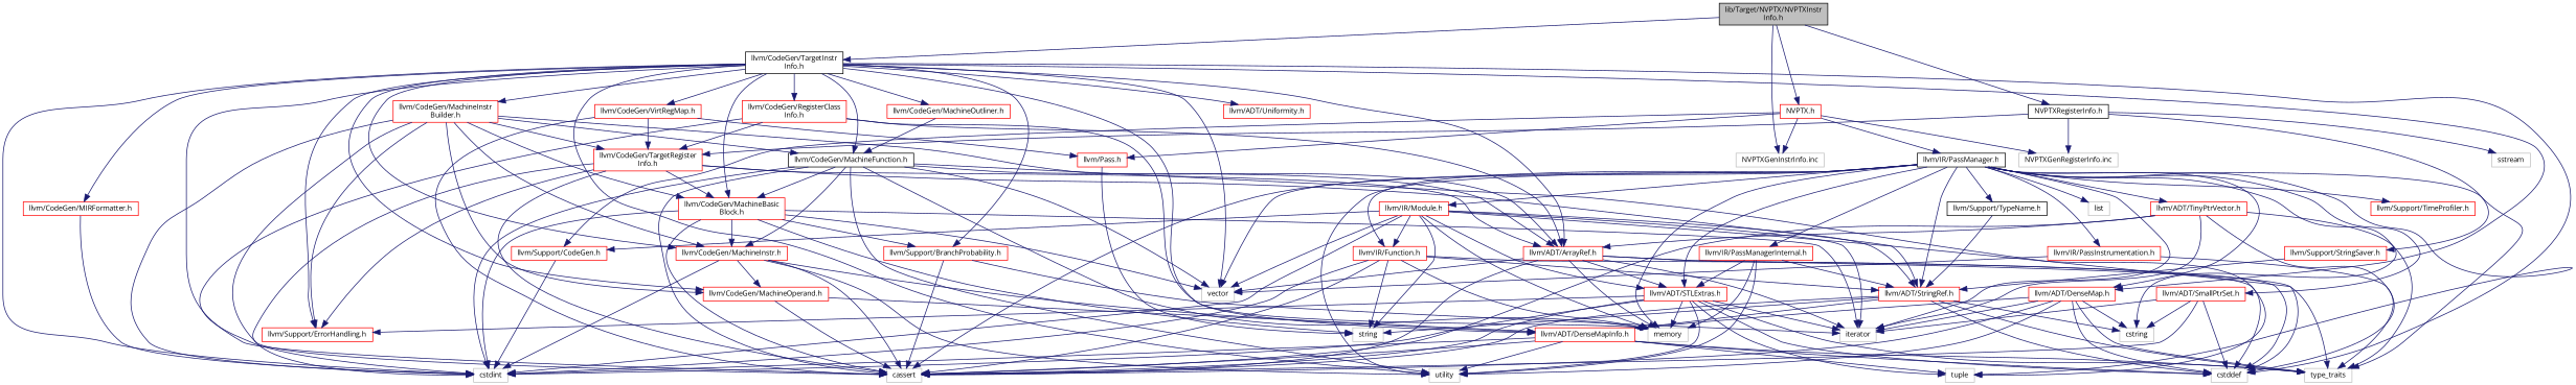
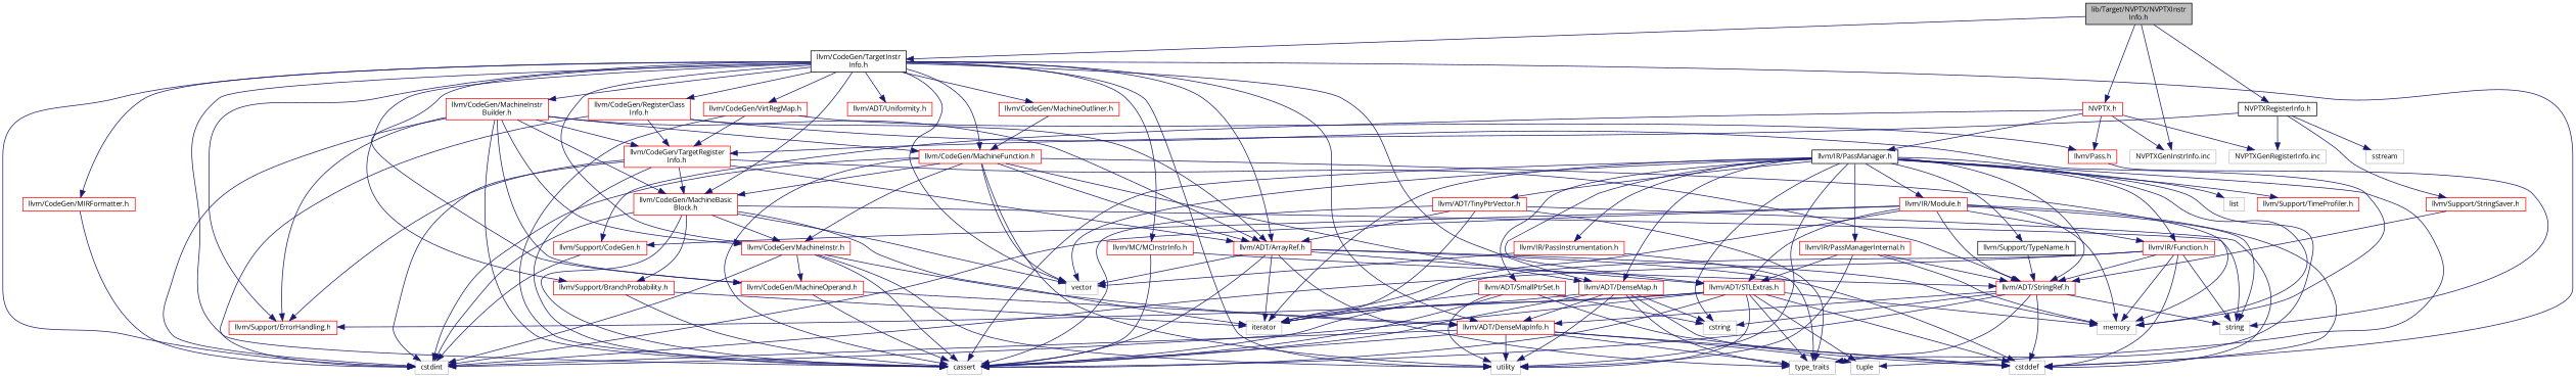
  digraph {
    fontname="Open Sans"
    node [color=red fontname="Open Sans" fontsize=10 shape=record]
    edge [color=midnightblue fontname="Open Sans" fontsize=10 labelfontname=Helvetica labelfontsize=10 style=solid]
    n1 [color=black fillcolor=grey75 fontcolor=black height=0.2 label="lib/Target/NVPTX/NVPTXInstr\lInfo.h" style=filled width=0.4]
    n2 [height=0.2 label="NVPTX.h" width=0.4]
    n3 [color=grey75 height=0.2 label="NVPTXGenInstrInfo.inc" width=0.4]
    n4 [color=black height=0.2 label="NVPTXRegisterInfo.h" width=0.4]
    n5 [color=black height=0.2 label="llvm/CodeGen/TargetInstr\lInfo.h" width=0.4]
    n6 [color=black height=0.2 label="llvm/IR/PassManager.h" width=0.4]
    n7 [height=0.2 label="llvm/Support/CodeGen.h" width=0.4]
    n8 [height=0.2 label="llvm/Pass.h" width=0.4]
    n9 [color=grey75 height=0.2 label="NVPTXGenRegisterInfo.inc" width=0.4]
    n10 [height=0.2 label="llvm/CodeGen/TargetRegister\lInfo.h" width=0.4]
    n11 [height=0.2 label="llvm/Support/StringSaver.h" width=0.4]
    n12 [color=grey75 height=0.2 label=sstream width=0.4]
    n13 [height=0.2 label="llvm/ADT/DenseMap.h" width=0.4]
    n14 [color=grey75 height=0.2 label=cassert width=0.4]
    n15 [color=grey75 height=0.2 label=utility width=0.4]
    n16 [color=grey75 height=0.2 label=vector width=0.4]
    n17 [height=0.2 label="llvm/ADT/DenseMapInfo.h" width=0.4]
    n18 [color=grey75 height=0.2 label=cstddef width=0.4]
    n19 [color=grey75 height=0.2 label=cstdint width=0.4]
    n20 [height=0.2 label="llvm/Support/ErrorHandling.h" width=0.4]
    n21 [height=0.2 label="llvm/ADT/ArrayRef.h" width=0.4]
    n22 [height=0.2 label="llvm/CodeGen/MachineBasic\lBlock.h" width=0.4]
    n23 [height=0.2 label="llvm/CodeGen/MachineInstr.h" width=0.4]
    n24 [height=0.2 label="llvm/Support/BranchProbability.h" width=0.4]
    n25 [height=0.2 label="llvm/CodeGen/MachineOperand.h" width=0.4]
    n26 [height=0.2 label="llvm/ADT/Uniformity.h" width=0.4]
    n27 [height=0.2 label="llvm/CodeGen/MIRFormatter.h" width=0.4]
-   n28 [color=black height=0.2 label="llvm/CodeGen/MachineFunction.h" width=0.4]
+   n28 [height=0.2 label="llvm/CodeGen/MachineFunction.h" width=0.4]
    n29 [height=0.2 label="llvm/CodeGen/MachineInstr\lBuilder.h" width=0.4]
    n30 [height=0.2 label="llvm/CodeGen/MachineOutliner.h" width=0.4]
    n31 [height=0.2 label="llvm/CodeGen/RegisterClass\lInfo.h" width=0.4]
    n32 [height=0.2 label="llvm/CodeGen/VirtRegMap.h" width=0.4]
+   n33 [height=0.2 label="llvm/MC/MCInstrInfo.h" width=0.4]
    n34 [color=grey75 height=0.2 label=tuple width=0.4]
    n35 [color=grey75 height=0.2 label=type_traits width=0.4]
    n36 [color=grey75 height=0.2 label=cstring width=0.4]
    n37 [color=grey75 height=0.2 label=iterator width=0.4]
    n38 [height=0.2 label="llvm/ADT/STLExtras.h" width=0.4]
    n39 [color=grey75 height=0.2 label=memory width=0.4]
    n40 [height=0.2 label="llvm/ADT/SmallPtrSet.h" width=0.4]
    n41 [height=0.2 label="llvm/ADT/StringRef.h" width=0.4]
    n42 [height=0.2 label="llvm/ADT/TinyPtrVector.h" width=0.4]
    n43 [height=0.2 label="llvm/IR/Function.h" width=0.4]
    n44 [height=0.2 label="llvm/IR/Module.h" width=0.4]
    n45 [height=0.2 label="llvm/IR/PassInstrumentation.h" width=0.4]
    n46 [height=0.2 label="llvm/IR/PassManagerInternal.h" width=0.4]
    n47 [height=0.2 label="llvm/Support/TimeProfiler.h" width=0.4]
    n48 [color=black height=0.2 label="llvm/Support/TypeName.h" width=0.4]
    n49 [color=grey75 height=0.2 label=list width=0.4]
    n50 [color=grey75 height=0.2 label=string width=0.4]
    n1 -> n2
    n1 -> n3
    n1 -> n4
    n1 -> n5
    n2 -> n3
    n2 -> n6
    n2 -> n7
    n2 -> n8
    n2 -> n9
    n4 -> n9
    n4 -> n10
    n4 -> n11
    n4 -> n12
    n5 -> n13
    n5 -> n14
    n5 -> n15
    n5 -> n16
    n5 -> n17
    n5 -> n18
    n5 -> n19
    n5 -> n20
    n5 -> n21
    n5 -> n22
    n5 -> n23
    n5 -> n24
    n5 -> n25
    n5 -> n26
    n5 -> n27
    n5 -> n28
    n5 -> n29
    n5 -> n30
    n5 -> n31
    n5 -> n32
+   n5 -> n33
    n6 -> n13
    n6 -> n14
    n6 -> n15
    n6 -> n16
    n6 -> n34
    n6 -> n35
    n6 -> n36
    n6 -> n37
    n6 -> n38
    n6 -> n39
    n6 -> n40
    n6 -> n41
    n6 -> n42
    n6 -> n43
    n6 -> n44
    n6 -> n45
    n6 -> n46
    n6 -> n47
    n6 -> n48
    n6 -> n49
    n7 -> n19
    n8 -> n50
    n10 -> n14
    n10 -> n19
    n10 -> n20
    n10 -> n21
    n10 -> n22
    n10 -> n41
    n11 -> n41
    n13 -> n14
    n13 -> n15
    n13 -> n17
    n13 -> n18
    n13 -> n35
    n13 -> n36
    n13 -> n37
    n17 -> n14
    n17 -> n15
    n17 -> n18
    n17 -> n19
    n17 -> n34
    n17 -> n35
    n21 -> n14
    n21 -> n16
    n21 -> n18
    n21 -> n35
    n21 -> n37
    n21 -> n38
    n21 -> n39
    n22 -> n14
    n22 -> n16
    n22 -> n19
    n22 -> n23
    n22 -> n24
    n22 -> n37
    n22 -> n50
    n23 -> n14
    n23 -> n15
    n23 -> n17
    n23 -> n19
    n23 -> n25
    n24 -> n14
    n24 -> n37
    n25 -> n14
    n25 -> n17
    n27 -> n19
-   n28 -> n34
+   n28 -> n13
    n28 -> n14
    n28 -> n15
    n28 -> n16
    n28 -> n19
    n28 -> n21
    n28 -> n22
    n28 -> n23
    n28 -> n39
    n29 -> n10
    n29 -> n14
    n29 -> n19
    n29 -> n20
    n29 -> n21
    n29 -> n22
    n29 -> n23
    n29 -> n25
    n29 -> n28
    n30 -> n28
    n31 -> n10
    n31 -> n19
    n31 -> n21
    n31 -> n39
    n32 -> n8
    n32 -> n10
    n32 -> n14
+   n33 -> n14
+   n33 -> n41
    n38 -> n14
    n38 -> n15
    n38 -> n18
    n38 -> n19
    n38 -> n20
    n38 -> n34
    n38 -> n35
    n38 -> n37
    n38 -> n39
    n40 -> n14
+   n40 -> n15
    n40 -> n18
    n40 -> n36
    n40 -> n37
    n41 -> n14
    n41 -> n17
    n41 -> n18
    n41 -> n35
    n41 -> n36
    n41 -> n50
    n42 -> n14
    n42 -> n18
    n42 -> n21
    n42 -> n35
    n42 -> n37
    n43 -> n14
    n43 -> n18
    n43 -> n19
    n43 -> n39
    n43 -> n41
    n43 -> n50
    n44 -> n7
-   n44 -> n16
    n44 -> n18
    n44 -> n19
    n44 -> n37
    n44 -> n38
    n44 -> n39
    n44 -> n41
    n44 -> n43
    n44 -> n50
    n45 -> n16
    n45 -> n35
    n46 -> n15
    n46 -> n38
    n46 -> n39
    n46 -> n41
    n48 -> n41
  }
